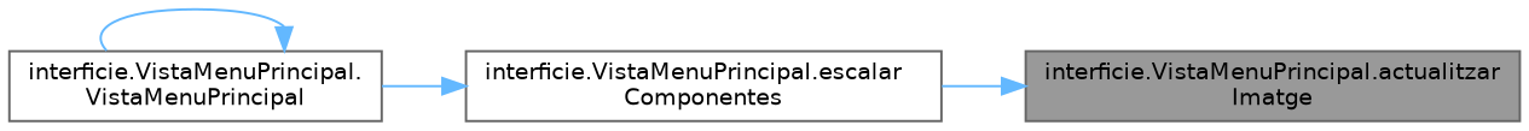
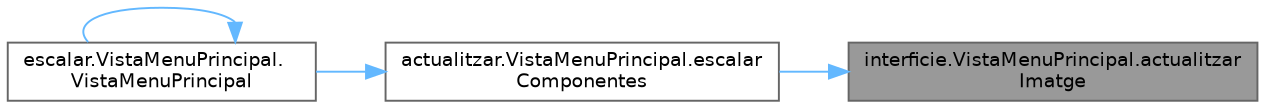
  digraph {
    rankdir=RL
    node [color=grey40 fillcolor=white fontname=Helvetica fontsize=10 shape=box style=filled]
    edge [color=steelblue1 dir=back fontname=Helvetica fontsize=10 labelfontname=Helvetica labelfontsize=10 style=solid]
    n1 [color=gray40 fillcolor=grey60 fontcolor=black height=0.2 label="interficie.VistaMenuPrincipal.actualitzar\lImatge" width=0.4]
-   n2 [height=0.2 label="interficie.VistaMenuPrincipal.escalar\lComponentes" width=0.4]
-   n3 [height=0.2 label="interficie.VistaMenuPrincipal.\lVistaMenuPrincipal" width=0.4]
+   n2 [height=0.2 label="actualitzar.VistaMenuPrincipal.escalar\lComponentes" width=0.4]
+   n3 [height=0.2 label="escalar.VistaMenuPrincipal.\lVistaMenuPrincipal" width=0.4]
    n1 -> n2
    n2 -> n3
    n3 -> n3
  }
